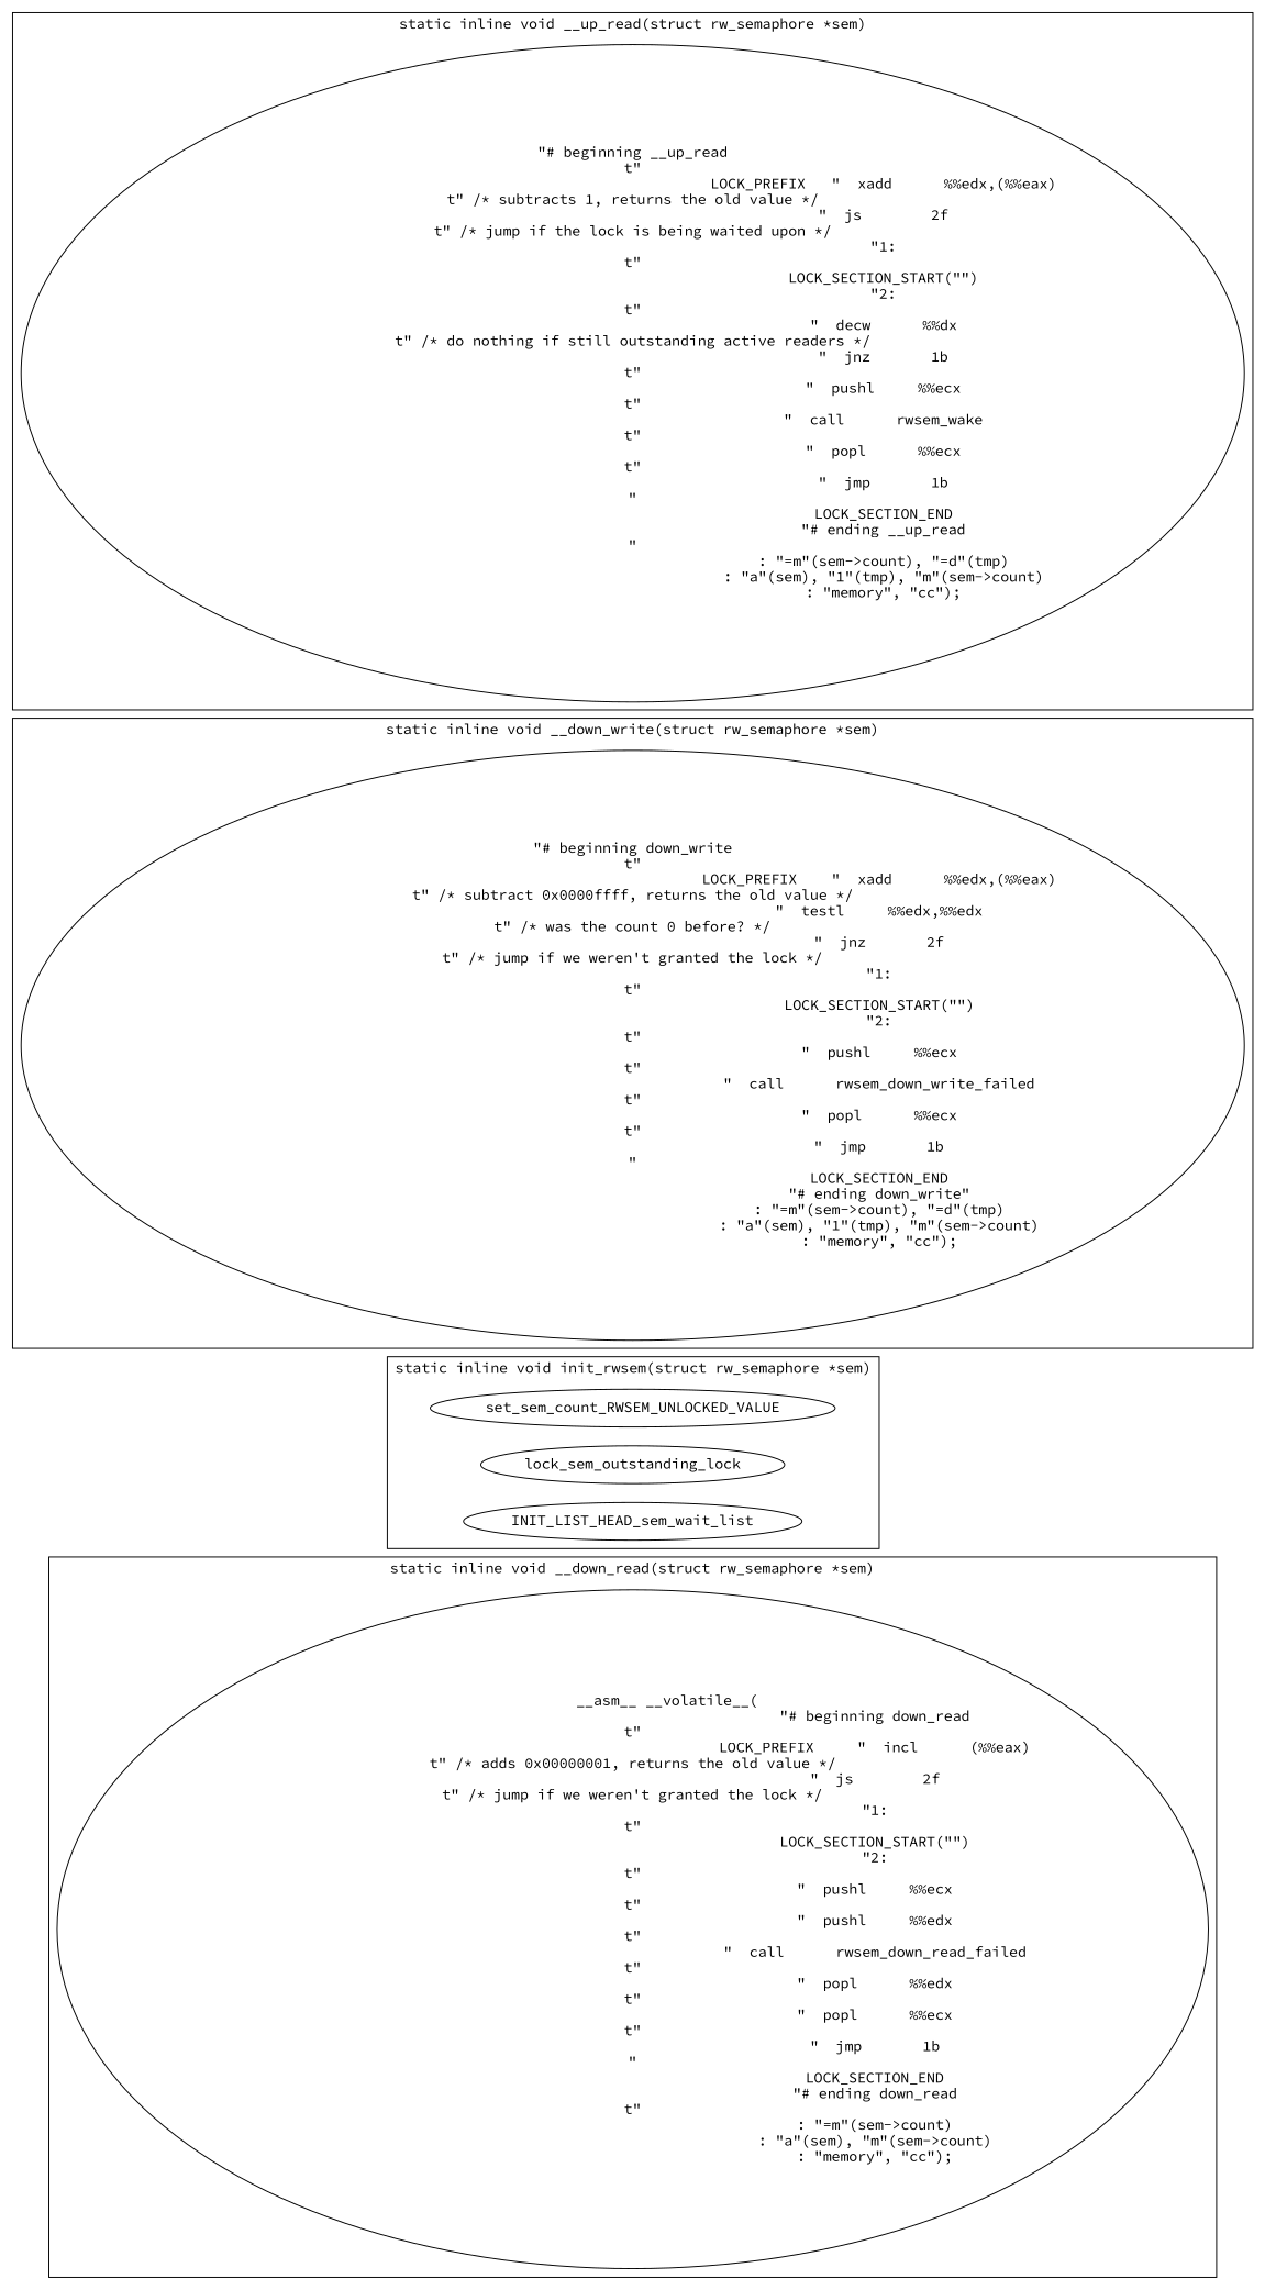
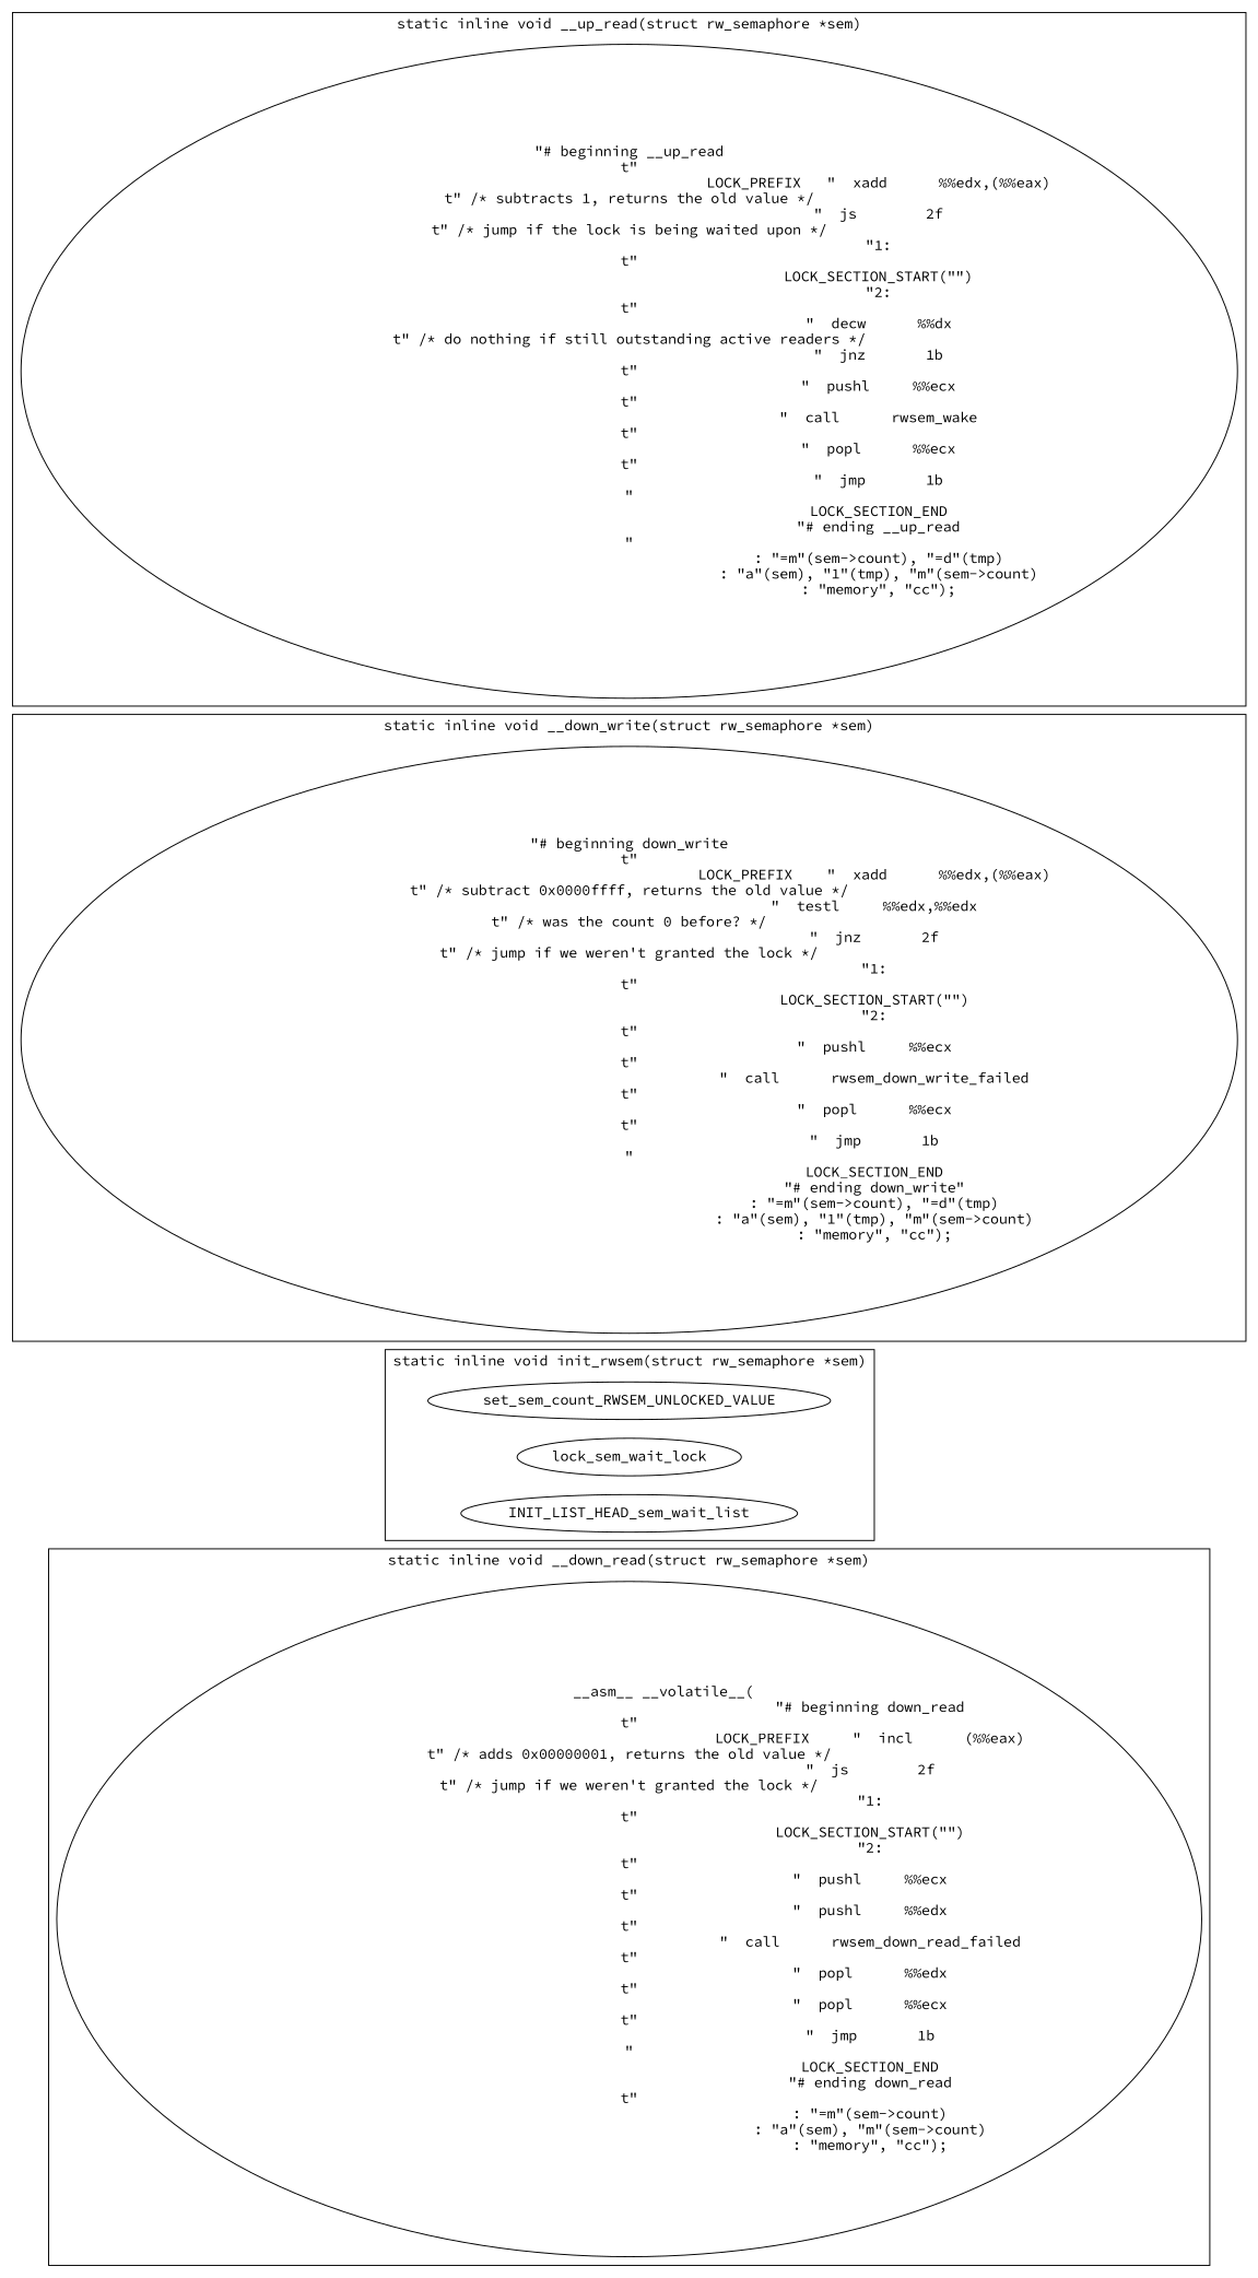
  digraph {
    rankdir=LR
    fontname="Source Code Pro"
    node [fontname="Source Code Pro"]
    n1 [label="	__asm__ __volatile__(\n							\"# beginning down_read\n\t\"\n							LOCK_PREFIX	\"  incl      (%%eax)\n\t\" /* adds 0x00000001, returns the old value */\n							\"  js        2f\n\t\" /* jump if we weren't granted the lock */\n							\"1:\n\t\"\n							LOCK_SECTION_START(\"\")\n							\"2:\n\t\"\n							\"  pushl     %%ecx\n\t\"\n							\"  pushl     %%edx\n\t\"\n							\"  call      rwsem_down_read_failed\n\t\"\n							\"  popl      %%edx\n\t\"\n							\"  popl      %%ecx\n\t\"\n							\"  jmp       1b\n\"\n							LOCK_SECTION_END\n							\"# ending down_read\n\t\"\n							: \"=m\"(sem->count)\n							: \"a\"(sem), \"m\"(sem->count)\n							: \"memory\", \"cc\");"]
    n2 [label=set_sem_count_RWSEM_UNLOCKED_VALUE]
-   n3 [label=lock_sem_outstanding_lock]
+   n3 [label=lock_sem_wait_lock]
    n4 [label=INIT_LIST_HEAD_sem_wait_list]
    n5 [label="\"# beginning down_write\n\t\"\n							 LOCK_PREFIX	\"  xadd      %%edx,(%%eax)\n\t\" /* subtract 0x0000ffff, returns the old value */\n							 \"  testl     %%edx,%%edx\n\t\" /* was the count 0 before? */\n							 \"  jnz       2f\n\t\" /* jump if we weren't granted the lock */\n							 \"1:\n\t\"\n							 LOCK_SECTION_START(\"\")\n							 \"2:\n\t\"\n							 \"  pushl     %%ecx\n\t\"\n							 \"  call      rwsem_down_write_failed\n\t\"\n							 \"  popl      %%ecx\n\t\"\n							 \"  jmp       1b\n\"\n							 LOCK_SECTION_END\n							 \"# ending down_write\"\n							 : \"=m\"(sem->count), \"=d\"(tmp)\n							 : \"a\"(sem), \"1\"(tmp), \"m\"(sem->count)\n							 : \"memory\", \"cc\");"]
    n6 [label="\"# beginning __up_read\n\t\"\n							  LOCK_PREFIX	\"  xadd      %%edx,(%%eax)\n\t\" /* subtracts 1, returns the old value */\n							  \"  js        2f\n\t\" /* jump if the lock is being waited upon */\n							  \"1:\n\t\"\n							  LOCK_SECTION_START(\"\")\n							  \"2:\n\t\"\n							  \"  decw      %%dx\n\t\" /* do nothing if still outstanding active readers */\n							  \"  jnz       1b\n\t\"\n							  \"  pushl     %%ecx\n\t\"\n							  \"  call      rwsem_wake\n\t\"\n							  \"  popl      %%ecx\n\t\"\n							  \"  jmp       1b\n\"\n							  LOCK_SECTION_END\n							  \"# ending __up_read\n\"\n							  : \"=m\"(sem->count), \"=d\"(tmp)\n							  : \"a\"(sem), \"1\"(tmp), \"m\"(sem->count)\n							  : \"memory\", \"cc\");"]
    subgraph cluster_1 {
      label="static inline void __down_read(struct rw_semaphore *sem)"
      n1
    }
    subgraph cluster_2 {
      label="static inline void init_rwsem(struct rw_semaphore *sem)"
      n2
      n3
      n4
    }
    subgraph cluster_3 {
      label="static inline void __down_write(struct rw_semaphore *sem)"
      n5
    }
    subgraph cluster_4 {
      label="static inline void __up_read(struct rw_semaphore *sem)"
      n6
    }
  }
